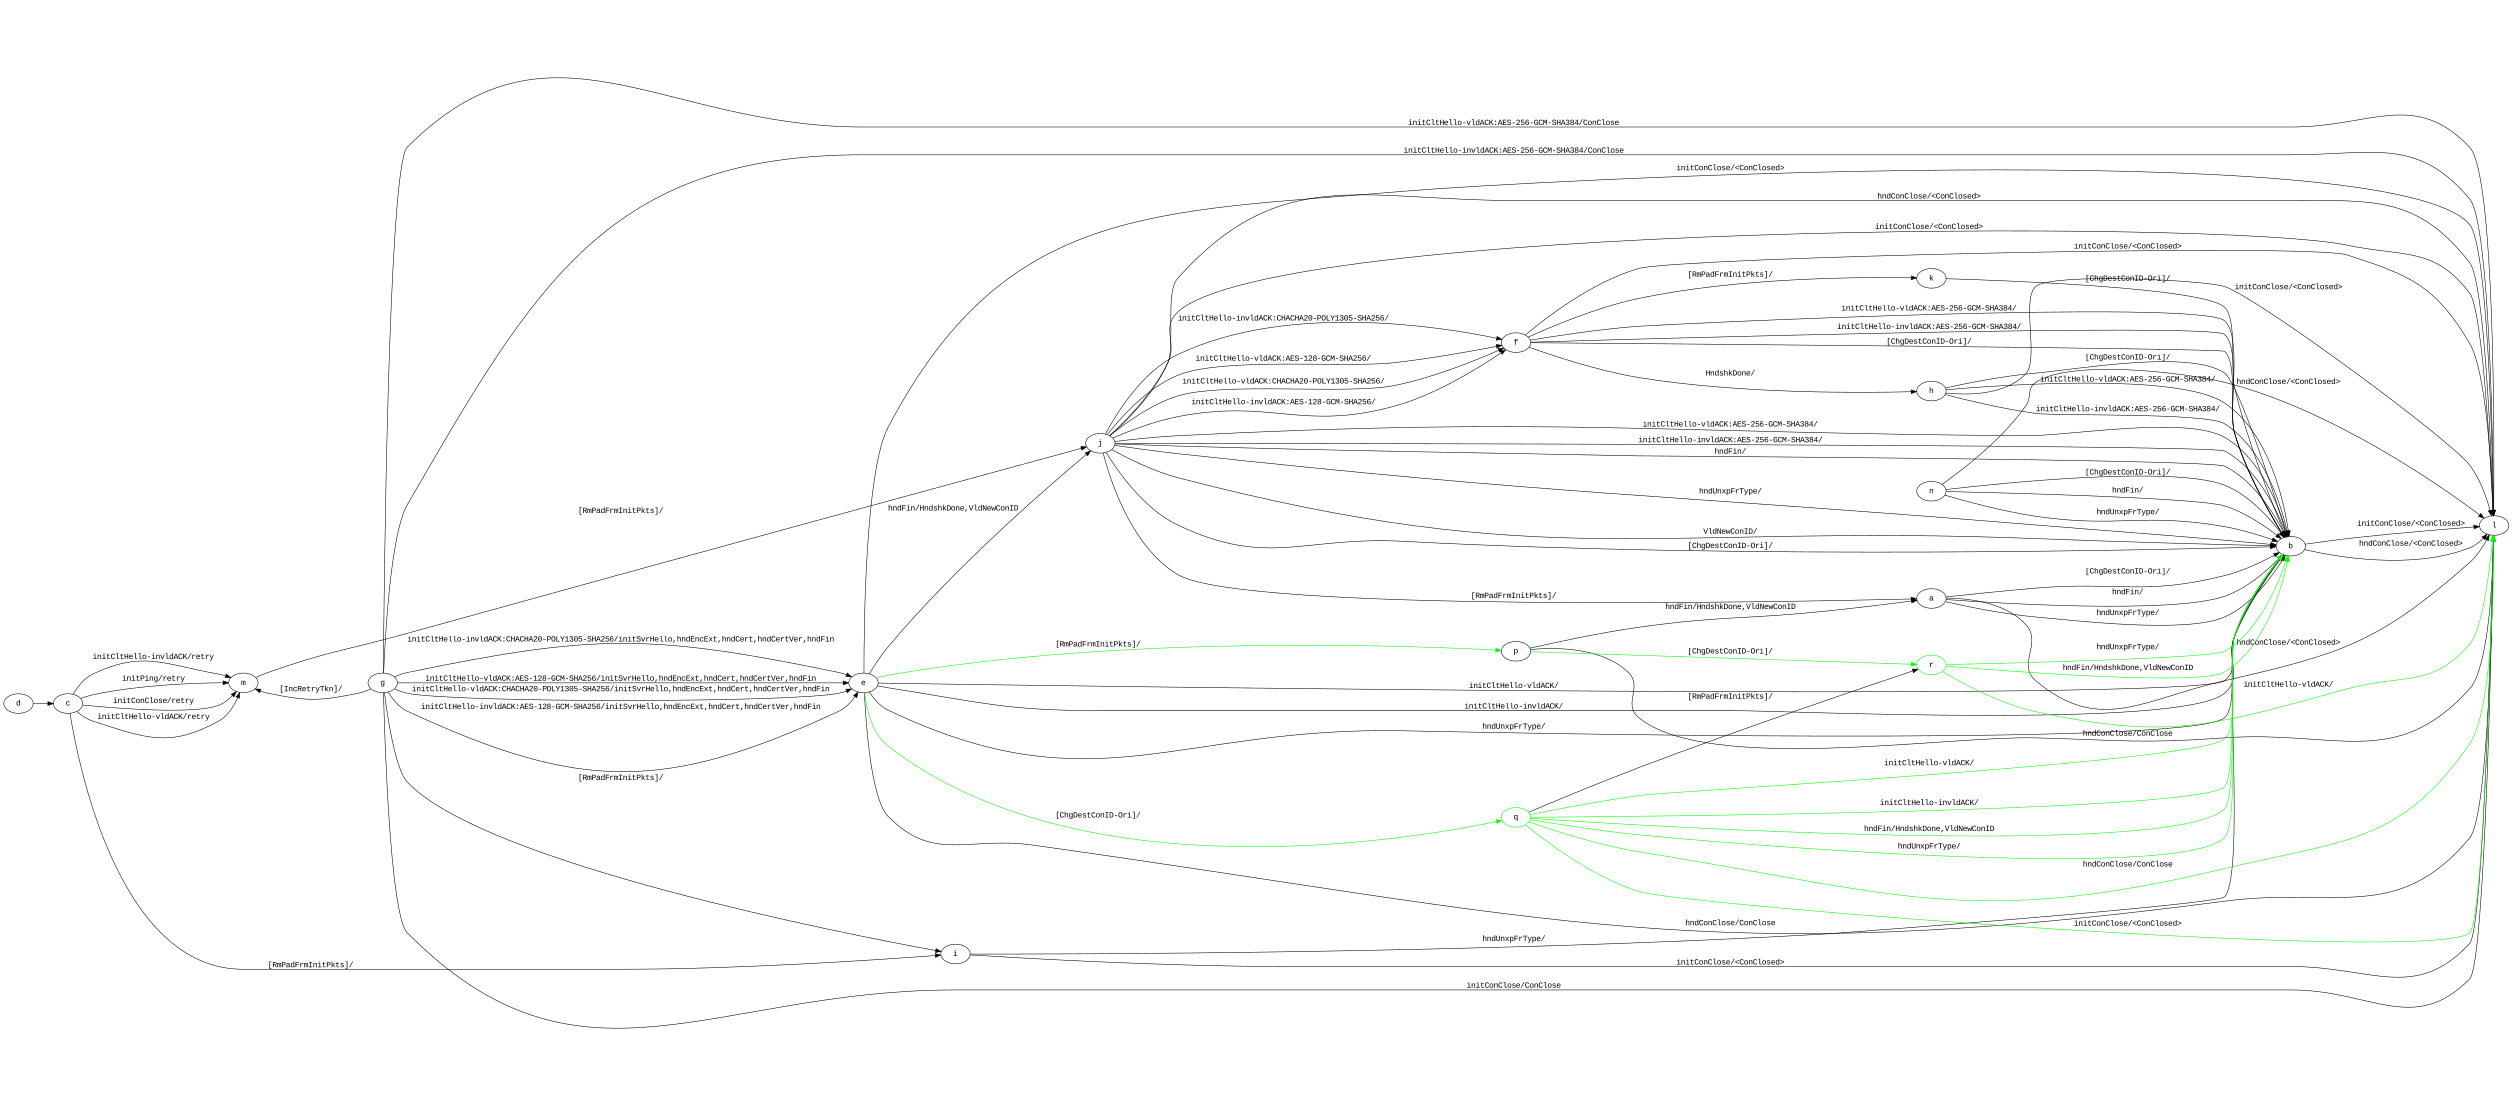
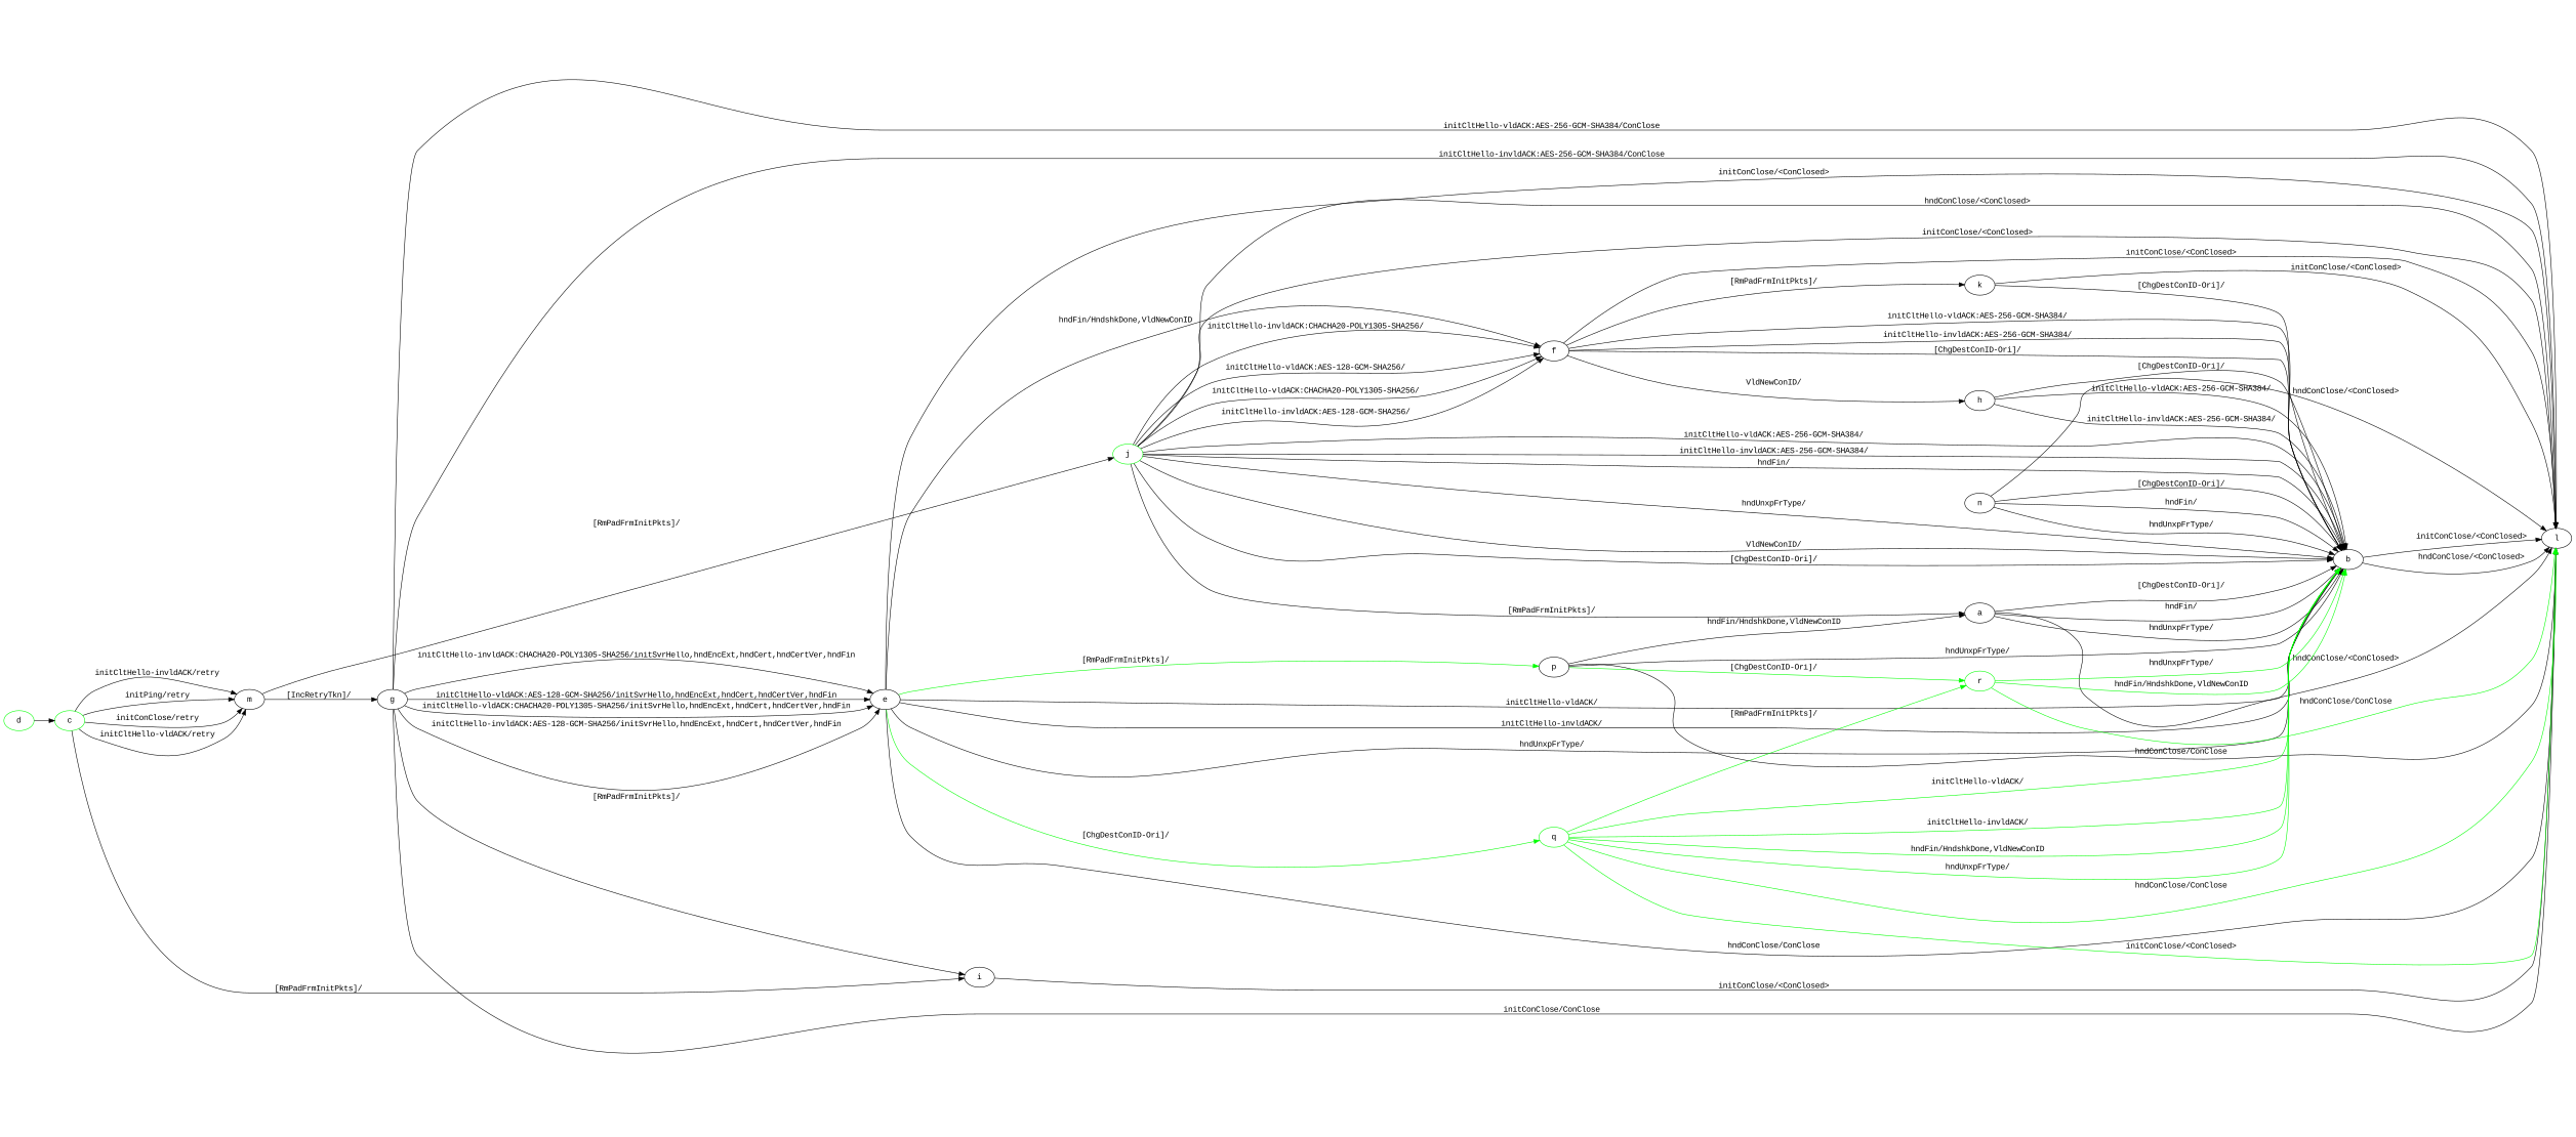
  digraph {
    fontname="Liberation Mono"
    rankdir=LR
    node [fontname="Liberation Mono"]
    edge [fontname="Liberation Mono"]
    a
    b
    l
    n
-   c
+   c [color=green]
    i
    m
    g
-   j
+   j [color=green]
    e
-   d
+   d [color=green]
    p
    q [color=green]
    f
    r [color=green]
    h
    k
    a -> b [label="hndFin/ "]
    a -> b [label="hndUnxpFrType/ "]
    a -> b [label="[ChgDestConID-Ori]/ "]
    a -> l [label="hndConClose/<ConClosed> "]
    b -> l [label="initConClose/<ConClosed> "]
    b -> l [label="hndConClose/<ConClosed> "]
    n -> b [label="hndFin/ "]
    n -> b [label="hndUnxpFrType/ "]
    n -> b [label="[ChgDestConID-Ori]/ "]
    n -> l [label="hndConClose/<ConClosed> "]
    c -> i [label="[RmPadFrmInitPkts]/ "]
    c -> m [label="initPing/retry "]
    c -> m [label="initConClose/retry "]
    c -> m [label="initCltHello-vldACK/retry "]
    c -> m [label="initCltHello-invldACK/retry "]
    i -> l [label="initConClose/<ConClosed> "]
-   g -> m [label="[IncRetryTkn]/ "]
+   m -> g [label="[IncRetryTkn]/ "]
    m -> j [label="[RmPadFrmInitPkts]/ "]
    g -> l [label="initConClose/ConClose "]
    g -> l [label="initCltHello-vldACK:AES-256-GCM-SHA384/ConClose "]
    g -> l [label="initCltHello-invldACK:AES-256-GCM-SHA384/ConClose "]
    g -> i [label="[RmPadFrmInitPkts]/ "]
    g -> e [label="initCltHello-vldACK:AES-128-GCM-SHA256/initSvrHello,hndEncExt,hndCert,hndCertVer,hndFin "]
    g -> e [label="initCltHello-vldACK:CHACHA20-POLY1305-SHA256/initSvrHello,hndEncExt,hndCert,hndCertVer,hndFin "]
    g -> e [label="initCltHello-invldACK:AES-128-GCM-SHA256/initSvrHello,hndEncExt,hndCert,hndCertVer,hndFin "]
    g -> e [label="initCltHello-invldACK:CHACHA20-POLY1305-SHA256/initSvrHello,hndEncExt,hndCert,hndCertVer,hndFin "]
    j -> a [label="[RmPadFrmInitPkts]/ "]
    j -> b [label="initCltHello-vldACK:AES-256-GCM-SHA384/ "]
    j -> b [label="initCltHello-invldACK:AES-256-GCM-SHA384/ "]
    j -> b [label="hndFin/ "]
    j -> b [label="hndUnxpFrType/ "]
    j -> b [label="VldNewConID/ "]
    j -> b [label="[ChgDestConID-Ori]/ "]
    j -> l [label="initConClose/<ConClosed> "]
    j -> l [label="hndConClose/<ConClosed> "]
    j -> f [label="initCltHello-vldACK:AES-128-GCM-SHA256/ "]
    j -> f [label="initCltHello-vldACK:CHACHA20-POLY1305-SHA256/ "]
    j -> f [label="initCltHello-invldACK:AES-128-GCM-SHA256/ "]
    j -> f [label="initCltHello-invldACK:CHACHA20-POLY1305-SHA256/ "]
    e -> b [label="initCltHello-vldACK/ "]
    e -> b [label="initCltHello-invldACK/ "]
    e -> b [label="hndUnxpFrType/ "]
    e -> l [label="initConClose/<ConClosed> "]
    e -> l [label="hndConClose/ConClose "]
-   e -> j [label="hndFin/HndshkDone,VldNewConID "]
+   e -> f [label="hndFin/HndshkDone,VldNewConID "]
    e -> p [color=green label="[RmPadFrmInitPkts]/ "]
    e -> q [color=green label="[ChgDestConID-Ori]/ "]
    d -> c
    p -> a [label="hndFin/HndshkDone,VldNewConID "]
-   i -> b [label="hndUnxpFrType/ "]
+   p -> b [label="hndUnxpFrType/ "]
    p -> l [label="hndConClose/ConClose "]
    p -> r [color=green label="[ChgDestConID-Ori]/ "]
    q -> b [color=green label="initCltHello-vldACK/ "]
    q -> b [color=green label="initCltHello-invldACK/ "]
    q -> b [color=green label="hndFin/HndshkDone,VldNewConID "]
    q -> b [color=green label="hndUnxpFrType/ "]
    q -> l [color=green label="initConClose/<ConClosed> "]
    q -> l [color=green label="hndConClose/ConClose "]
-   q -> r [color=black label="[RmPadFrmInitPkts]/ "]
+   q -> r [color=green label="[RmPadFrmInitPkts]/ "]
    f -> b [label="initCltHello-vldACK:AES-256-GCM-SHA384/ "]
    f -> b [label="initCltHello-invldACK:AES-256-GCM-SHA384/ "]
    f -> b [label="[ChgDestConID-Ori]/ "]
    f -> l [label="initConClose/<ConClosed> "]
-   f -> h [label="HndshkDone/ "]
+   f -> h [label="VldNewConID/ "]
    f -> k [label="[RmPadFrmInitPkts]/ "]
    r -> b [color=green label="hndFin/HndshkDone,VldNewConID "]
    r -> b [color=green label="hndUnxpFrType/ "]
-   r -> l [color=green label="initCltHello-vldACK/ "]
+   r -> l [color=green label="hndConClose/ConClose "]
    h -> b [label="initCltHello-vldACK:AES-256-GCM-SHA384/ "]
    h -> b [label="initCltHello-invldACK:AES-256-GCM-SHA384/ "]
    h -> b [label="[ChgDestConID-Ori]/ "]
-   h -> l [label="initConClose/<ConClosed> "]
+   k -> l [label="initConClose/<ConClosed> "]
    k -> b [label="[ChgDestConID-Ori]/ "]
  }
